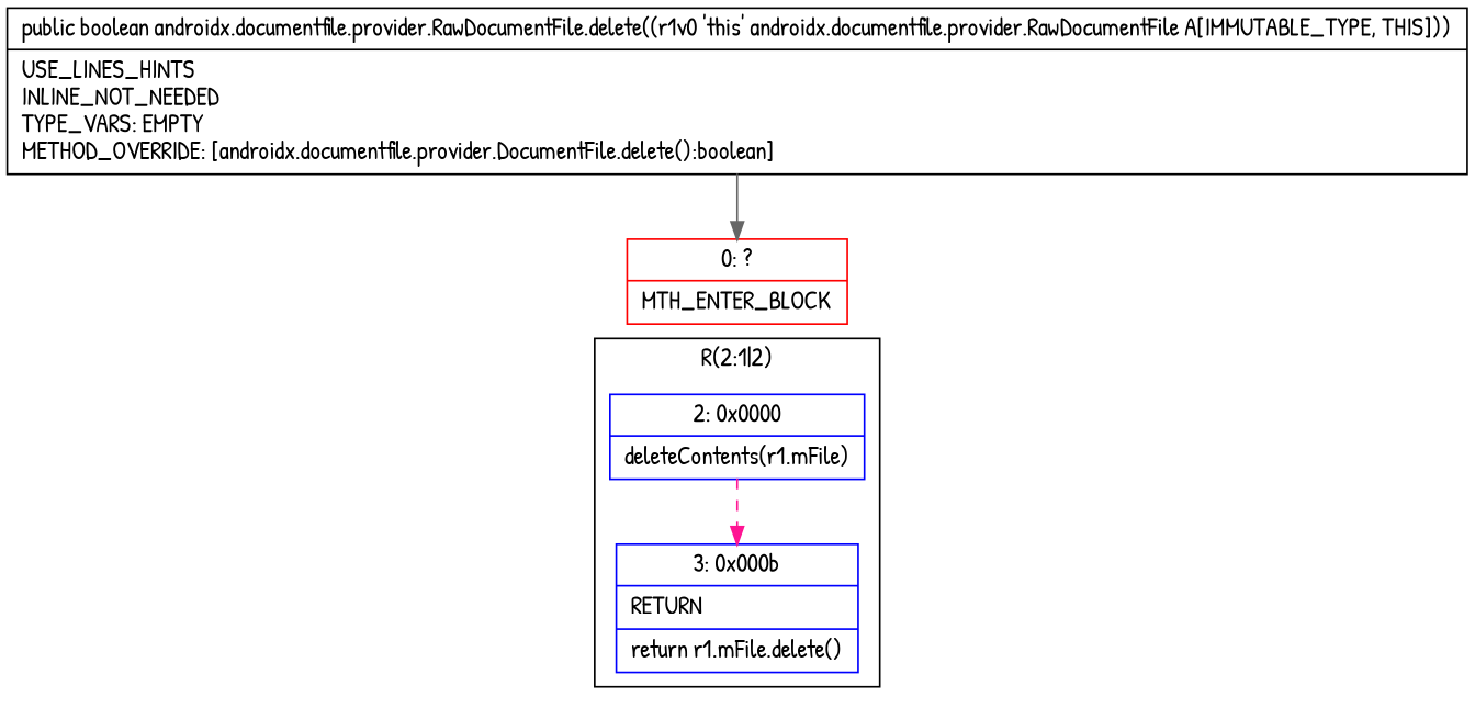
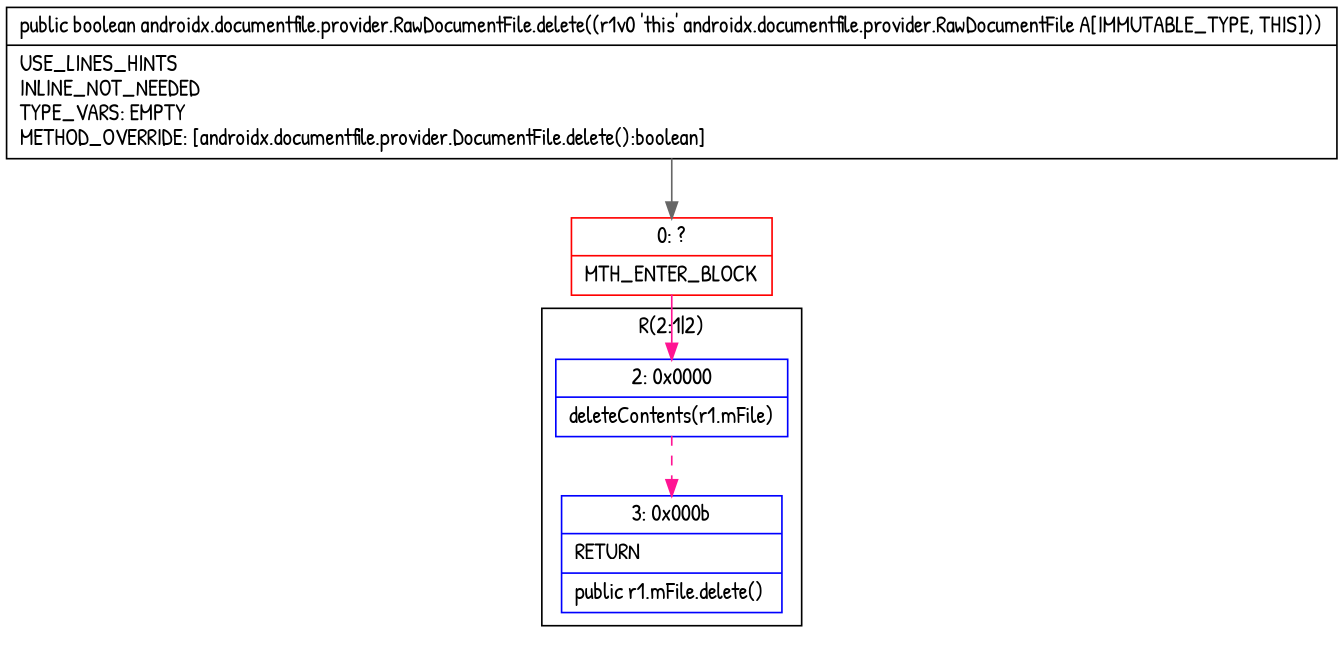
  digraph {
    fontname="Patrick Hand"
    node [color=blue fontname="Patrick Hand" shape=record]
    edge [color=deeppink fontname="Patrick Hand" style=solid]
    n1 [label="{2\:\ 0x0000|deleteContents(r1.mFile)\l}"]
-   n2 [label="{3\:\ 0x000b|RETURN\l|return r1.mFile.delete()\l}"]
+   n2 [label="{3\:\ 0x000b|RETURN\l|public r1.mFile.delete()\l}"]
    n3 [color=red label="{0\:\ ?|MTH_ENTER_BLOCK\l}"]
    n4 [label="{public boolean androidx.documentfile.provider.RawDocumentFile.delete((r1v0 'this' androidx.documentfile.provider.RawDocumentFile A[IMMUTABLE_TYPE, THIS]))  | USE_LINES_HINTS\lINLINE_NOT_NEEDED\lTYPE_VARS: EMPTY\lMETHOD_OVERRIDE: [androidx.documentfile.provider.DocumentFile.delete():boolean]\l}" color=""]
    subgraph cluster_1 {
      label="R(2:1|2)"
      n1
      n2
    }
    n1 -> n2 [style=dashed]
+   n3 -> n1
    n4 -> n3 [color=gray40]
  }
